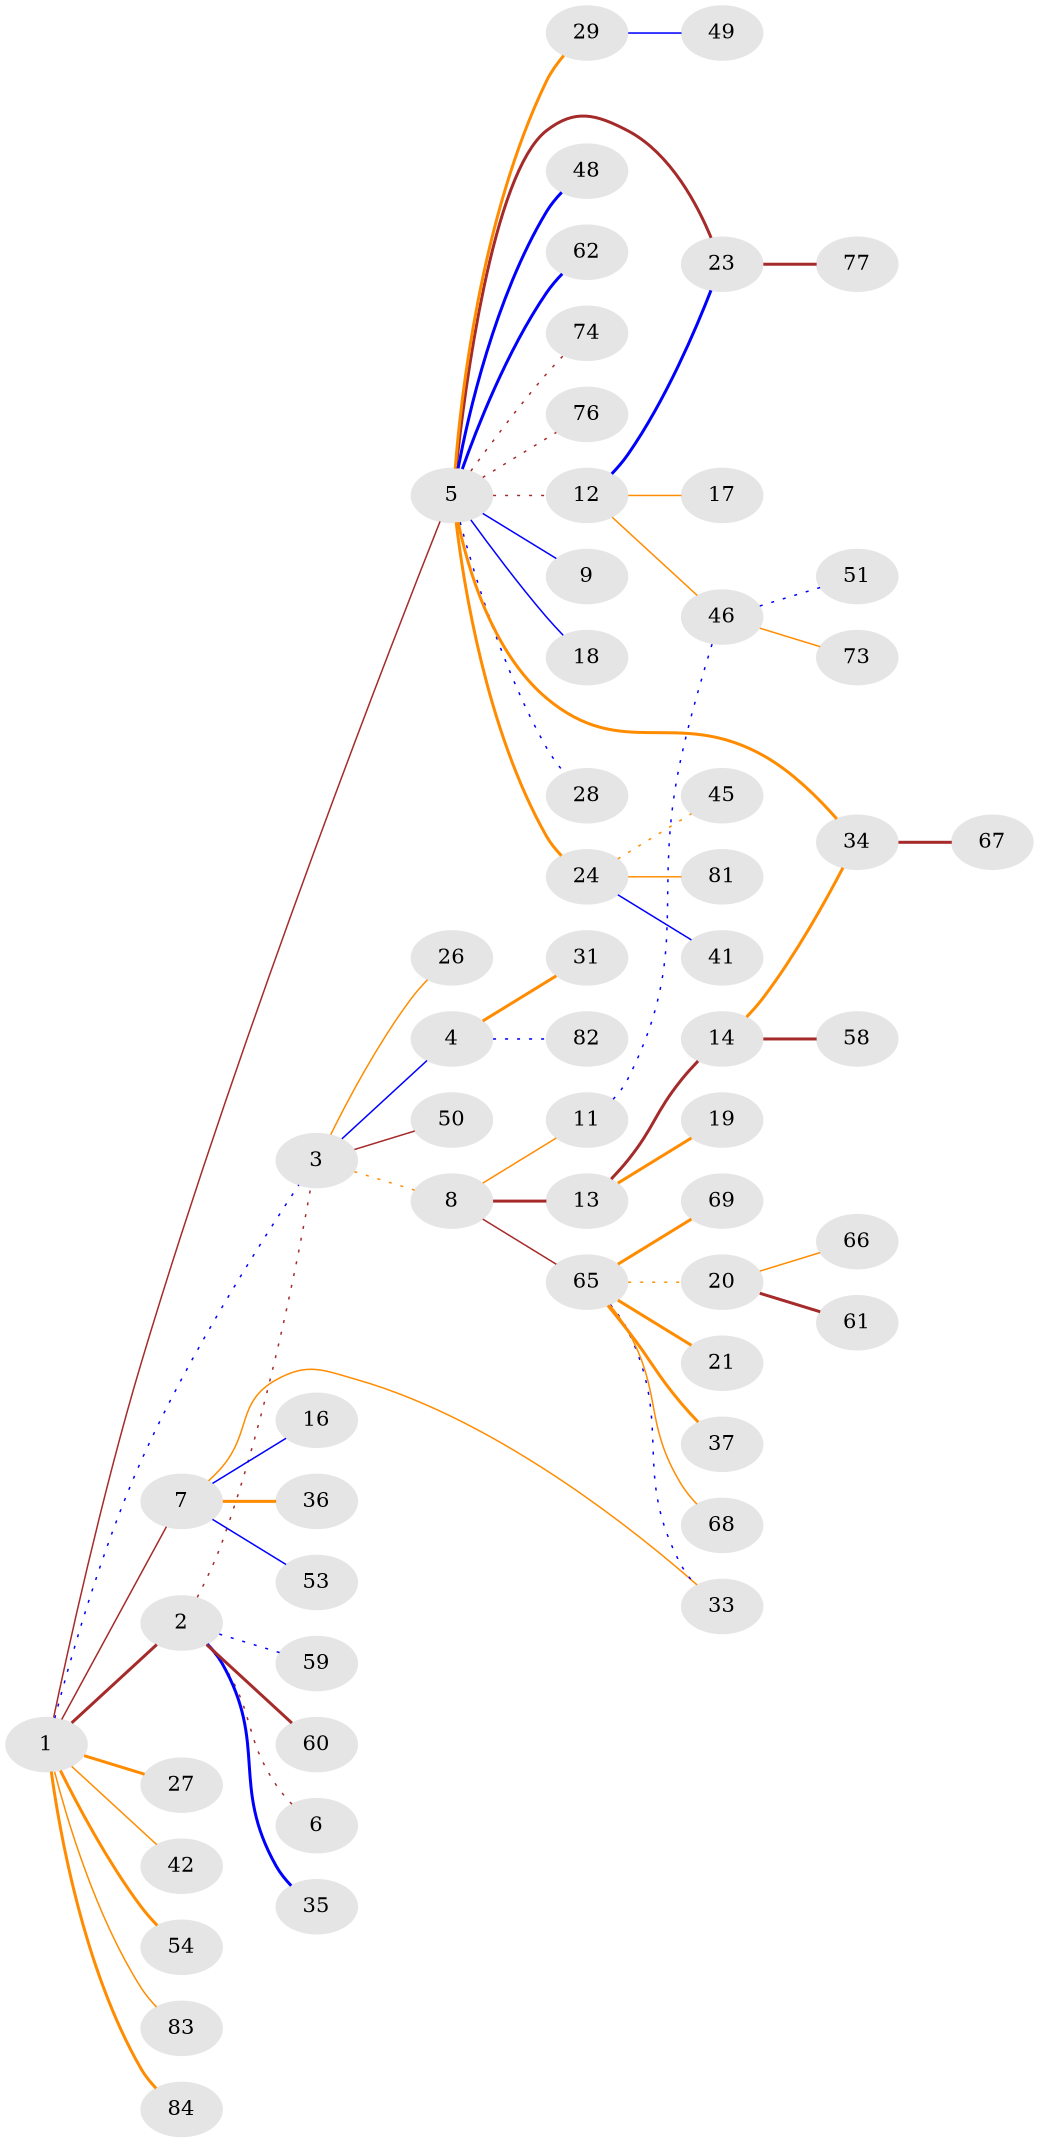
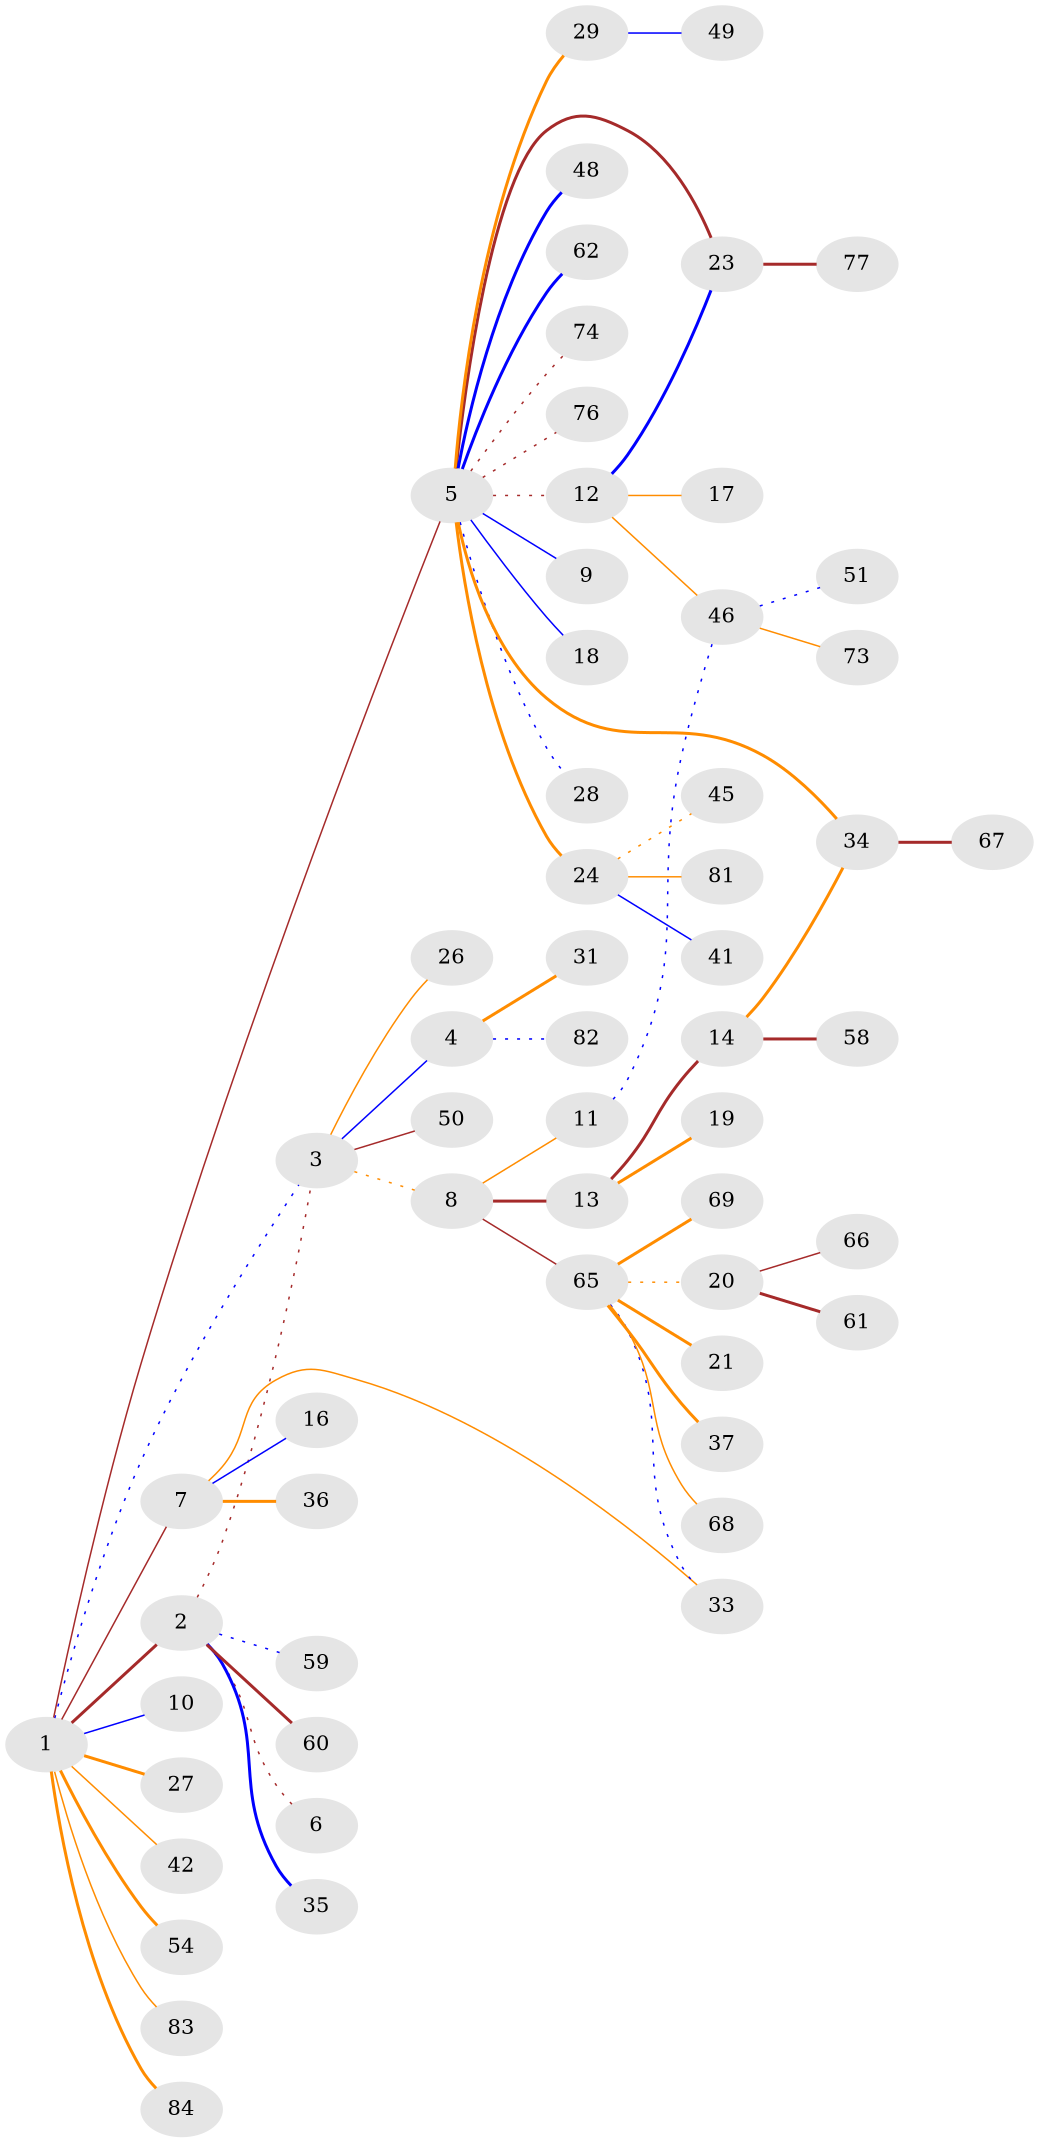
  graph {
    rankdir=LR
    node [color=gray90 style=filled]
    edge [color=darkorange style=bold]
    1 [super="+44"]
    2 [super="+75"]
    3 [super="+70"]
    5 [super="+43"]
    7 [super="+38"]
+   10
    27
    42
    54
    83
    84
    6
    35
    59
    60 [super="+71"]
    4 [super="+39"]
    8 [super="+57"]
    26
    50
    9
    12 [super="+25"]
    18
    23
    24 [super="+32"]
    28 [super="+40"]
    29 [super="+78"]
    34 [super="+47"]
    48 [super="+56"]
    62 [super="+63"]
    74
    76
    16
    33 [super="+52"]
    36
-   53
    31
    82
    11
    13
    n40 [label=65 super="+30"]
    46 [super="+72"]
    17
    77 [super="+79"]
    41
    45 [super="+65"]
    81
    49
    67
    14 [super="+22"]
    19
    20 [super="+64"]
    21 [super="+55"]
    37
    68
    69
    51
    73 [super="+80"]
    58
    61
    66
    1 -- 2 [color=brown]
    1 -- 3 [color=blue style=dotted]
    1 -- 5 [color=brown style=solid]
    1 -- 7 [color=brown style=solid]
+   1 -- 10 [color=blue style=solid]
    1 -- 27
    1 -- 42 [style=solid]
    1 -- 54
    1 -- 83 [style=solid]
    1 -- 84
    2 -- 3 [color=brown style=dotted]
    2 -- 6 [color=brown style=dotted]
    2 -- 35 [color=blue]
    2 -- 59 [color=blue style=dotted]
    2 -- 60 [color=brown]
    3 -- 4 [color=blue style=solid]
    3 -- 8 [style=dotted]
    3 -- 26 [style=solid]
    3 -- 50 [color=brown style=solid]
    5 -- 9 [color=blue style=solid]
    5 -- 12 [color=brown style=dotted]
    5 -- 18 [color=blue style=solid]
    5 -- 23 [color=brown]
    5 -- 24
    5 -- 28 [color=blue style=dotted]
    5 -- 29
    5 -- 34
    5 -- 48 [color=blue]
    5 -- 62 [color=blue]
    5 -- 74 [color=brown style=dotted]
    5 -- 76 [color=brown style=dotted]
    7 -- 16 [color=blue style=solid]
    7 -- 33 [style=solid]
    7 -- 36
-   7 -- 53 [color=blue style=solid]
    4 -- 31
    4 -- 82 [color=blue style=dotted]
    8 -- 11 [style=solid]
    8 -- 13 [color=brown]
    8 -- n40 [color=brown style=solid]
    12 -- 23 [color=blue]
    12 -- 46 [style=solid]
    12 -- 17 [style=solid]
    23 -- 77 [color=brown]
    24 -- 41 [color=blue style=solid]
    24 -- 45 [style=dotted]
    24 -- 81 [style=solid]
    29 -- 49 [color=blue style=solid]
    34 -- 67 [color=brown]
    11 -- 46 [color=blue style=dotted]
    13 -- 14 [color=brown]
    13 -- 19
    n40 -- 33 [color=blue style=dotted]
    n40 -- 20 [style=dotted]
    n40 -- 21
    n40 -- 37
    n40 -- 68 [style=solid]
    n40 -- 69
    46 -- 51 [color=blue style=dotted]
    46 -- 73 [style=solid]
    14 -- 34
    14 -- 58 [color=brown]
    20 -- 61 [color=brown]
-   20 -- 66 [style=solid]
+   20 -- 66 [color=brown style=solid]
  }
